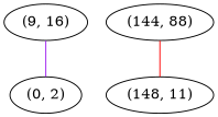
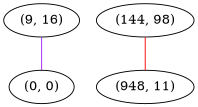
  graph {
    "(9, 16)"
-   "(0, 0)" [label="(0, 2)"]
-   "(144, 98)" [label="(144, 88)"]
-   "(148, 11)"
+   "(0, 0)"
+   "(144, 98)"
+   "(148, 11)" [label="(948, 11)"]
    "(9, 16)" -- "(0, 0)" [color=purple weight=4]
    "(144, 98)" -- "(148, 11)" [color=red weight=1]
  }
